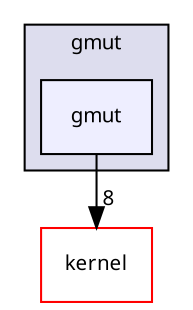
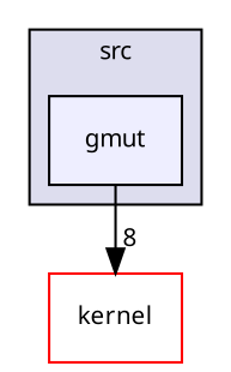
  digraph {
    compound=true
    node [fontname=Sans fontsize=10 shape=box style=filled]
    n1 [fillcolor="#eeeeff" label=gmut pencolor=black]
    n2 [color=red fillcolor=white label=kernel]
    subgraph cluster_1 {
      bgcolor="#ddddee"
      fontname=Sans
      fontsize=10
-     label=gmut
+     label=src
      pencolor=black
      n1
    }
    n1 -> n2 [headlabel=8 labeldistance=1.5 labelfontname=Sans labelfontsize=10]
  }
